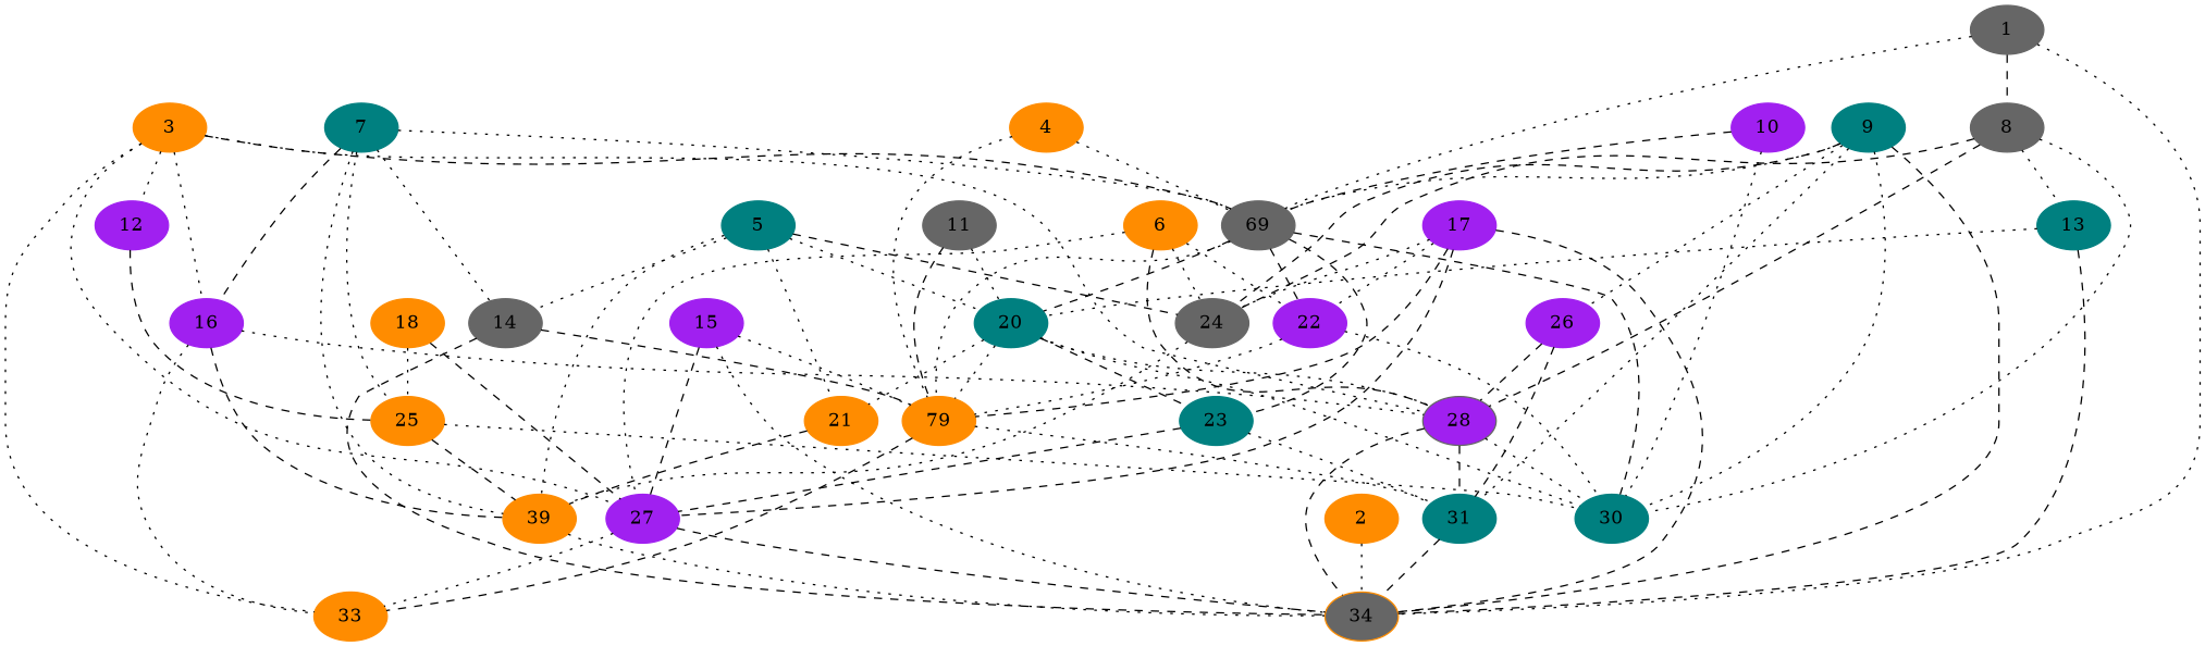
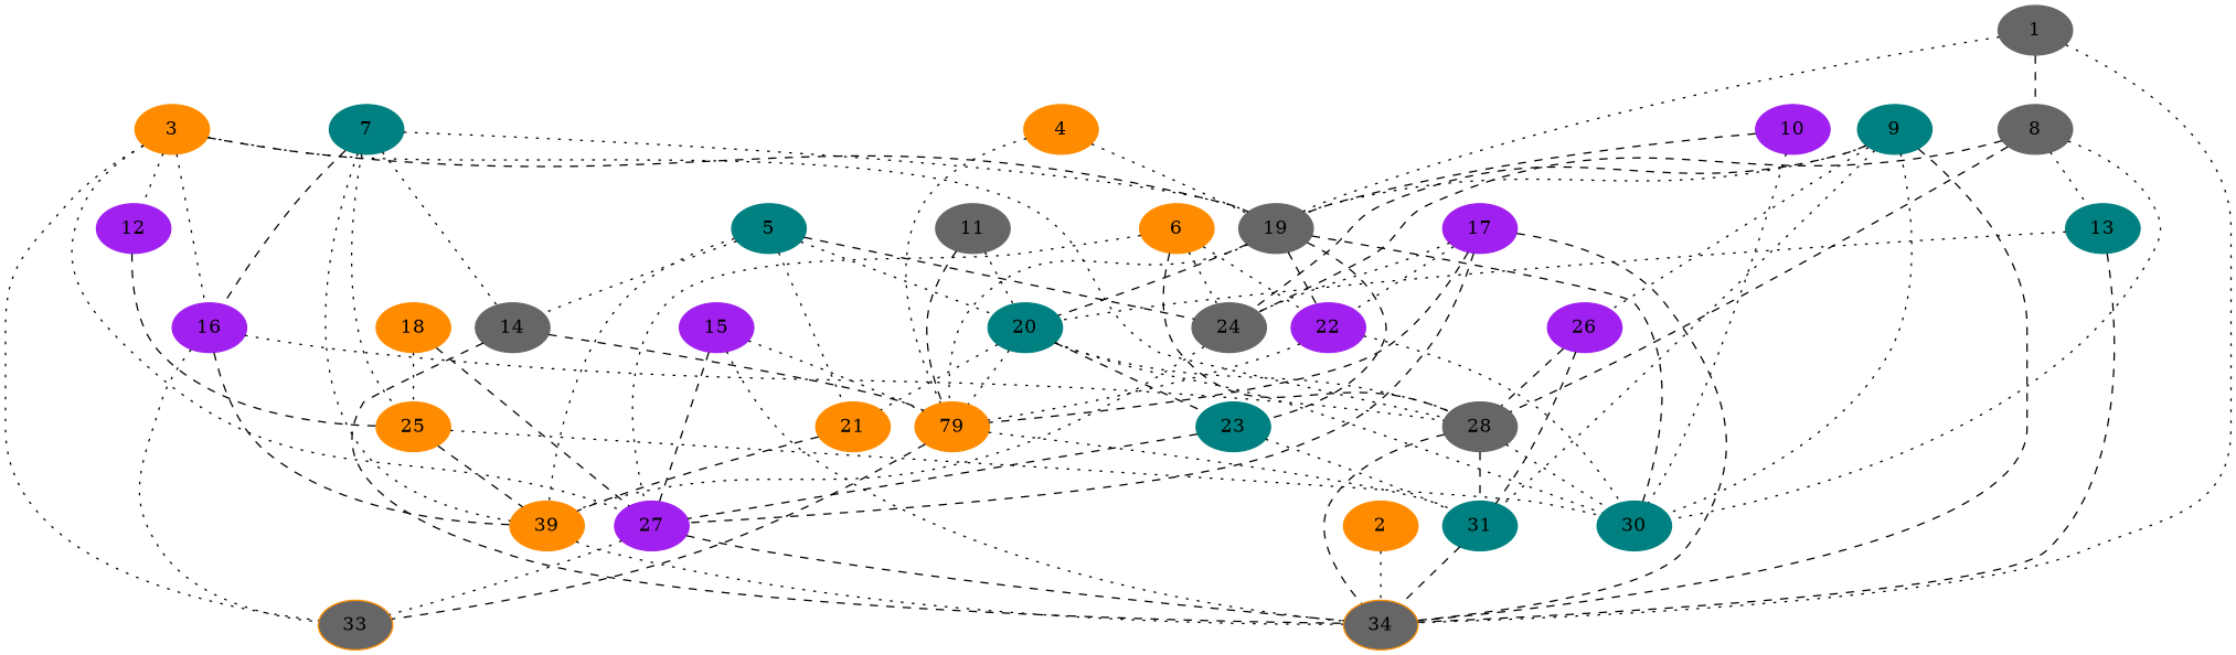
  graph {
    node [color=darkorange style=filled]
    edge [style=dotted weight=1.0]
    1 [color=gray40]
    8 [color=gray40]
-   19 [color=gray40 label=69]
+   19 [color=gray40]
    34 [fillcolor=gray40]
-   28 [color=gray40 fillcolor=purple]
+   28 [color=gray40]
    24 [color=gray40]
    13 [color=teal]
    30 [color=teal]
    n9 [label=79]
    20 [color=teal]
    22 [color=purple]
    23 [color=teal]
    2
    3
    12 [color=purple]
    16 [color=purple]
    27 [color=purple]
-   33
+   33 [fillcolor=gray40]
    25
    n20 [label=39]
    31 [color=teal]
    4
    5 [color=teal]
    14 [color=gray40]
    21
    6
    7 [color=teal]
    9 [color=teal]
    26 [color=purple]
    10 [color=purple]
    11 [color=gray40]
    15 [color=purple]
    17 [color=purple]
    18
    1 -- 8 [style=dashed]
    1 -- 19
    1 -- 34
    8 -- 28 [style=dashed]
    8 -- 24 [style=dashed]
    8 -- 13
    8 -- 30
    19 -- 30 [style=dashed]
    19 -- n9
    19 -- 20 [style=dashed]
    19 -- 22 [style=dashed]
    19 -- 23 [style=dashed]
    28 -- 34 [style=dashed]
    28 -- 30
    28 -- 31 [style=dashed]
    24 -- n20
    13 -- 34 [style=dashed]
    13 -- 20
    n9 -- 33 [style=dashed]
    n9 -- 31
    20 -- 28
    20 -- 30
    20 -- n9
    20 -- 23 [style=dashed]
    20 -- 21
    22 -- 30
    22 -- n9
    23 -- 27 [style=dashed]
    23 -- 31
    2 -- 34 [weight=2.0]
    3 -- 19 [style=dashed]
    3 -- 28
    3 -- 12
    3 -- 16
    3 -- 27
    3 -- 33
    12 -- 25 [style=dashed]
    16 -- 28
    16 -- 33
    16 -- n20 [style=dashed]
    27 -- 34 [style=dashed weight=4.0]
    27 -- 33
    25 -- 30
    25 -- n20 [style=dashed]
    n20 -- 34
    31 -- 34 [style=dashed]
    4 -- 19
    4 -- n9
    5 -- 24 [style=dashed]
    5 -- 20
    5 -- n20
    5 -- 14
    5 -- 21 [weight=2.0]
    14 -- 34 [style=dashed]
    14 -- n9 [style=dashed]
    21 -- n20 [style=dashed]
    6 -- 28 [style=dashed]
    6 -- 24
    6 -- 22
    6 -- 27
    7 -- 19
    7 -- 16 [style=dashed]
    7 -- 25
    7 -- n20
    7 -- 14
    9 -- 19
    9 -- 34 [style=dashed weight=3.0]
    9 -- 24 [style=dashed]
    9 -- 30
    9 -- 31
    9 -- 26
    26 -- 28 [style=dashed weight=2.0]
    26 -- 31 [style=dashed]
    10 -- 19 [style=dashed]
    10 -- 30
    11 -- n9 [style=dashed]
    11 -- 20
    15 -- 34
    15 -- n9
    15 -- 27 [style=dashed]
    17 -- 34 [style=dashed]
    17 -- 24
    17 -- n9 [style=dashed weight=2.0]
    17 -- 22
    17 -- 27 [style=dashed]
    18 -- 27 [style=dashed weight=2.0]
    18 -- 25
  }
